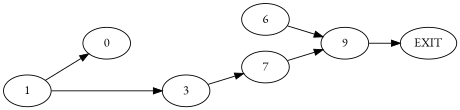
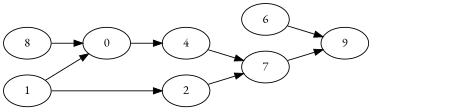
  digraph {
    fontname="EB Garamond"
    rankdir=LR
    node [fontname="EB Garamond"]
    edge [fontname="EB Garamond"]
    n1 [label=0]
    1
-   3
-   n4 [label=EXIT]
+   3 [label=2]
+   4
    7
    6
    9
+   8
+   n1 -> 4
    1 -> n1
    1 -> 3
    3 -> 7
+   4 -> 7
    7 -> 9
    6 -> 9
-   9 -> n4
+   8 -> n1
  }
